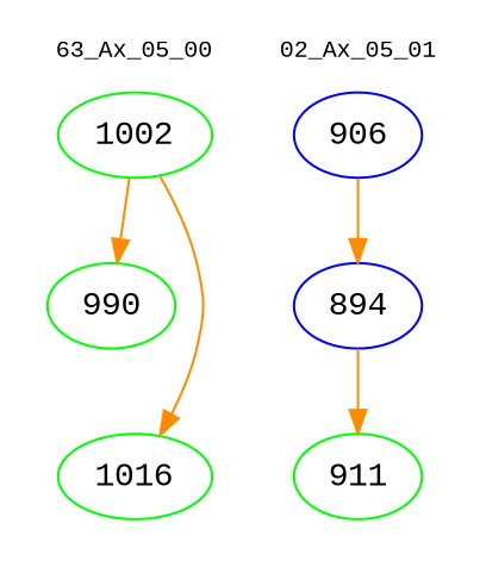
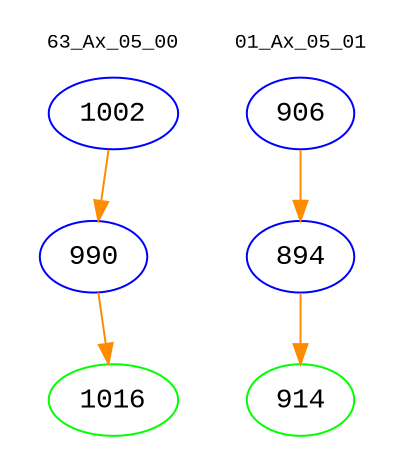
  digraph {
    fontname="Liberation Mono"
    node [color=green fontname="Liberation Mono"]
    edge [color=darkorange fontname="Liberation Mono"]
-   n1 [label=1002]
-   n2 [label=990]
+   n1 [color=blue label=1002]
+   n2 [color=blue label=990]
    n3 [label=1016]
    n4 [color=blue label=906]
    n5 [color=blue label=894]
-   n6 [label=911]
+   n6 [label=914]
    subgraph cluster_1 {
      color=white
      fontsize=10
      label="63_Ax_05_00"
      n1
      n2
      n3
    }
    subgraph cluster_2 {
      color=white
      fontsize=10
-     label="02_Ax_05_01"
+     label="01_Ax_05_01"
      n4
      n5
      n6
    }
    n1 -> n2
-   n1 -> n3
+   n2 -> n3
    n4 -> n5
    n5 -> n6
  }
